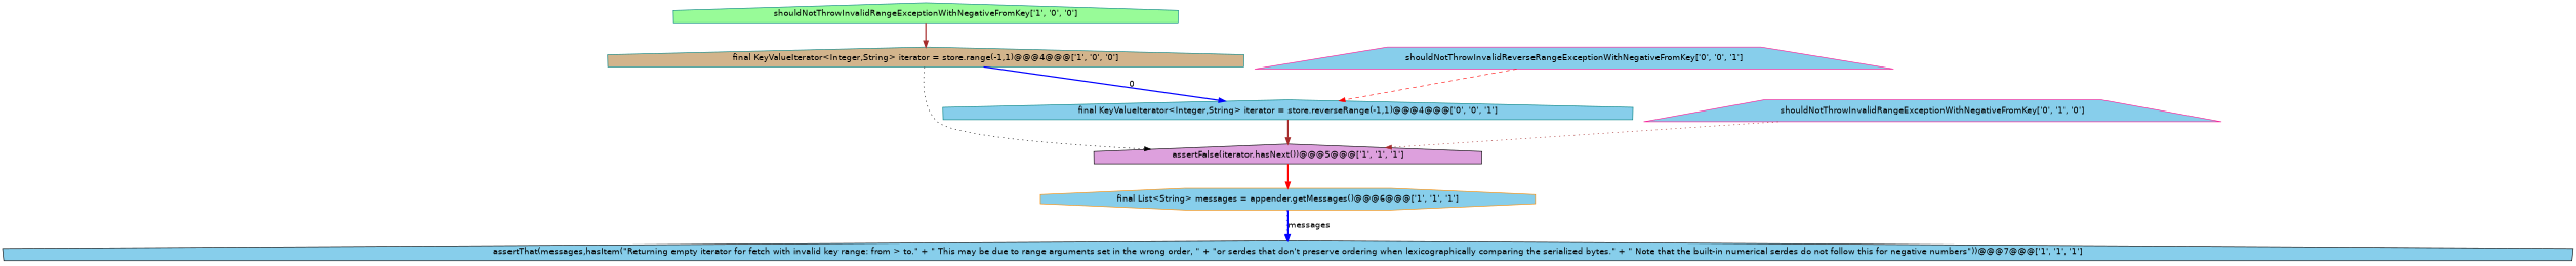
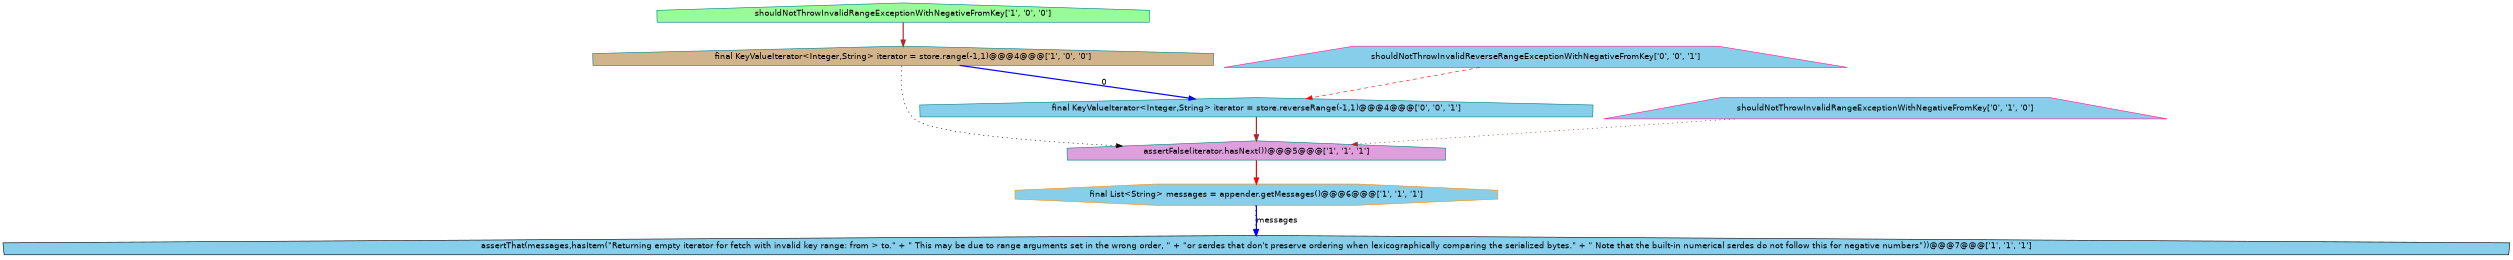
  digraph {
    fontname="DejaVu Sans"
    node [fillcolor=skyblue shape=house style=filled color=teal fontname="DejaVu Sans"]
    edge [style=bold color=brown fontname="DejaVu Sans"]
    n1 [label="final KeyValueIterator<Integer,String> iterator = store.reverseRange(-1,1)@@@4@@@['0', '0', '1']"]
-   n2 [fillcolor=plum label="assertFalse(iterator.hasNext())@@@5@@@['1', '1', '1']" color=black]
+   n2 [fillcolor=plum label="assertFalse(iterator.hasNext())@@@5@@@['1', '1', '1']"]
    n3 [fillcolor=tan label="final KeyValueIterator<Integer,String> iterator = store.range(-1,1)@@@4@@@['1', '0', '0']"]
    n4 [fillcolor=palegreen label="shouldNotThrowInvalidRangeExceptionWithNegativeFromKey['1', '0', '0']"]
    n5 [label="final List<String> messages = appender.getMessages()@@@6@@@['1', '1', '1']" shape=octagon color=darkorange]
    n6 [label="assertThat(messages,hasItem(\"Returning empty iterator for fetch with invalid key range: from > to.\" + \" This may be due to range arguments set in the wrong order, \" + \"or serdes that don't preserve ordering when lexicographically comparing the serialized bytes.\" + \" Note that the built-in numerical serdes do not follow this for negative numbers\"))@@@7@@@['1', '1', '1']" color=black]
    n7 [label="shouldNotThrowInvalidRangeExceptionWithNegativeFromKey['0', '1', '0']" shape=trapezium color=deeppink]
    n8 [label="shouldNotThrowInvalidReverseRangeExceptionWithNegativeFromKey['0', '0', '1']" shape=trapezium color=deeppink]
    n1 -> n2
    n2 -> n5 [color=red]
    n3 -> n1 [label=0 color=blue]
    n3 -> n2 [style=dotted color=black]
    n4 -> n3
    n5 -> n6 [style=dotted color=blue]
    n5 -> n6 [label=messages color=blue]
    n7 -> n2 [style=dotted]
    n8 -> n1 [style=dashed color=red]
  }
